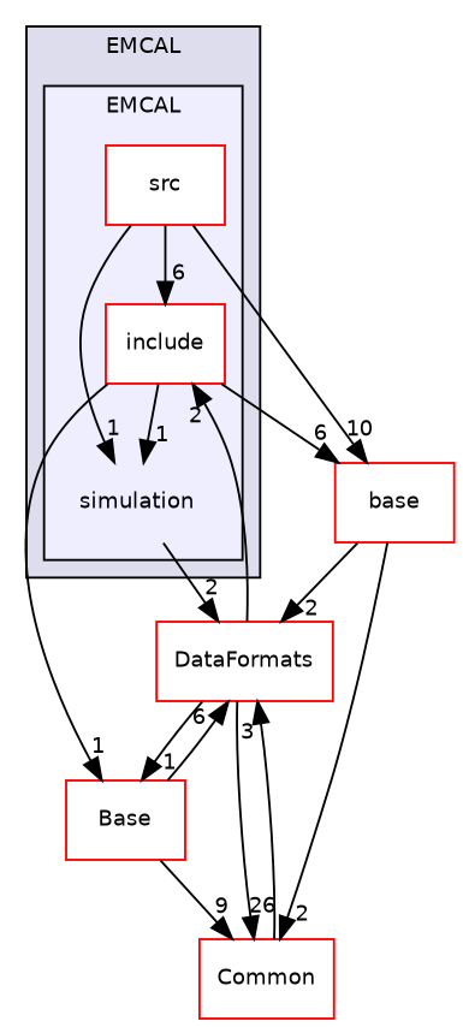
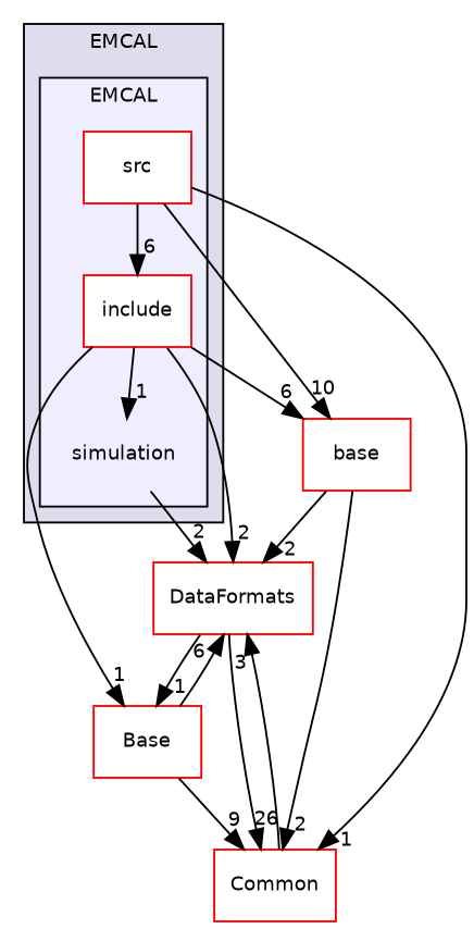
  digraph {
    compound=true
    node [fontname=Helvetica fontsize=10 shape=box color=red]
    edge [headlabel=2 labeldistance=1.5 labelfontname=Helvetica labelfontsize=10]
    n1 [label=simulation shape=plaintext color=""]
    n2 [fillcolor=white label=include style=filled]
    n3 [fillcolor=white label=src style=filled]
    n4 [label=DataFormats]
    n5 [label=Base]
    n6 [label=base]
    n7 [label=Common]
    subgraph cluster_1 {
      bgcolor="#ddddee"
      fontname=Helvetica
      fontsize=10
      label=EMCAL
      pencolor=black
      subgraph cluster_2 {
        bgcolor="#eeeeff"
        fontname=Helvetica
        fontsize=10
        label=EMCAL
        pencolor=black
        n1
        n2
        n3
      }
    }
    n1 -> n4
    n2 -> n1 [headlabel=1]
-   n4 -> n2
+   n2 -> n4
    n2 -> n5 [headlabel=1]
    n2 -> n6 [headlabel=6]
    n3 -> n2 [headlabel=6]
    n3 -> n6 [headlabel=10]
-   n3 -> n1 [headlabel=1]
+   n3 -> n7 [headlabel=1]
    n4 -> n5 [headlabel=1]
    n4 -> n7 [headlabel=26]
    n5 -> n4 [headlabel=6]
    n5 -> n7 [headlabel=9]
    n6 -> n4
    n6 -> n7
    n7 -> n4 [headlabel=3]
  }
